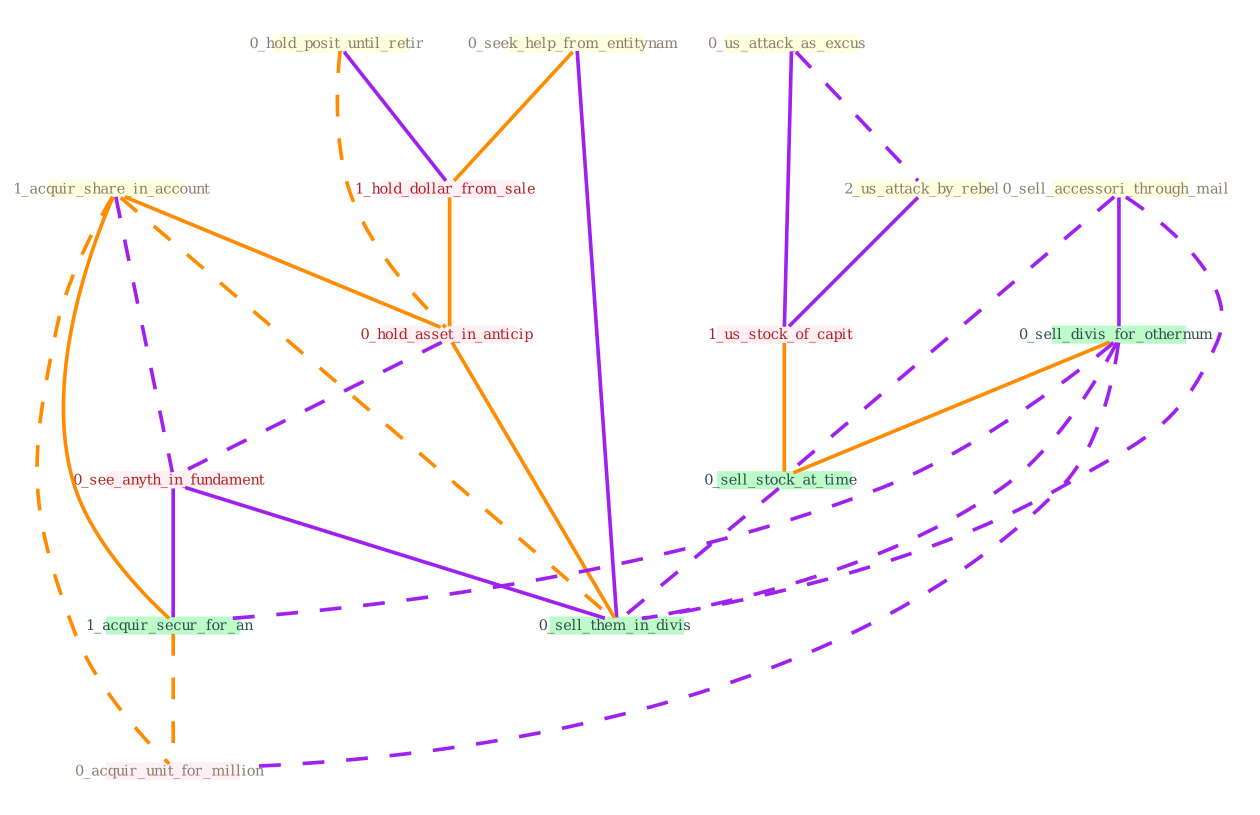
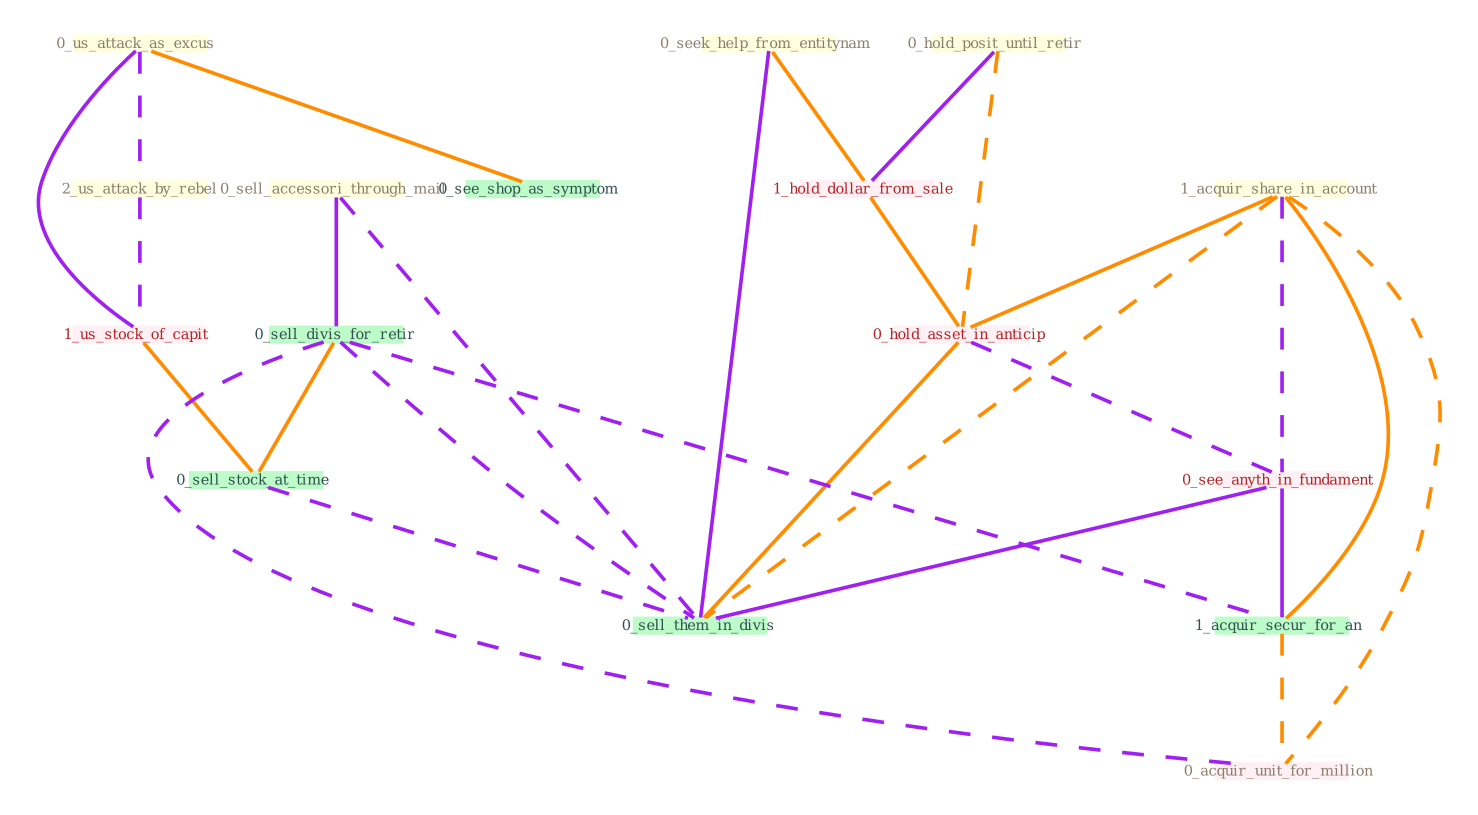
  graph {
    node [color="#ffffe0" fixedsize=true fontcolor="#8b7d6b" fontsize=4 shape=polygon style=filled]
    edge [color=purple style=dashed w=1]
    "0_us_attack_as_excus " [height=.06 width=.5]
    "0_hold_posit_until_retir " [height=.06 width=.5]
    "0_seek_help_from_entitynam " [height=.06 width=.5]
    "0_sell_accessori_through_mail " [height=.06 width=.5]
    "1_acquir_share_in_account " [height=.06 width=.5]
    n6 [height=.06 label="2_us_attack_by_rebel" width=.5]
    "1_us_stock_of_capit " [color="#fff0f5" fontcolor="#b22222" height=.06 width=.5]
    "1_hold_dollar_from_sale " [color="#fff0f5" fontcolor="#b22222" height=.06 width=.5]
    "0_hold_asset_in_anticip " [color="#fff0f5" fontcolor="#b22222" height=.06 width=.5]
    "0_see_anyth_in_fundament " [color="#fff0f5" fontcolor="#b22222" height=.06 width=.5]
    "0_acquir_unit_for_million " [color="#fff0f5" height=.06 width=.5]
+   "0_see_shop_as_symptom " [color="#BDFCC9" fontcolor="#2f4f4f" height=.06 width=.5]
    n13 [color="#BDFCC9" fontcolor="#2f4f4f" height=.06 label="0_sell_them_in_divis" width=.5]
-   "0_sell_divis_for_othernum " [color="#BDFCC9" fontcolor="#2f4f4f" height=.06 width=.5]
+   "0_sell_divis_for_othernum " [color="#BDFCC9" fontcolor="#2f4f4f" height=.06 width=.5 label="0_sell_divis_for_retir"]
    "0_sell_stock_at_time " [color="#BDFCC9" fontcolor="#2f4f4f" height=.06 width=.5]
    "1_acquir_secur_for_an " [color="#BDFCC9" fontcolor="#2f4f4f" height=.06 width=.5]
    subgraph sub_1 {
      "0_us_attack_as_excus "
      "0_hold_posit_until_retir "
      "0_seek_help_from_entitynam "
      "0_sell_accessori_through_mail "
      "1_acquir_share_in_account "
      n6
    }
    subgraph sub_2 {
      "1_us_stock_of_capit "
      "1_hold_dollar_from_sale "
      "0_hold_asset_in_anticip "
      "0_see_anyth_in_fundament "
      "0_acquir_unit_for_million "
    }
    "0_us_attack_as_excus " -- n6 [w=2]
    "0_us_attack_as_excus " -- "1_us_stock_of_capit " [style=solid]
+   "0_us_attack_as_excus " -- "0_see_shop_as_symptom " [color=darkorange style=solid]
    "0_hold_posit_until_retir " -- "1_hold_dollar_from_sale " [style=solid]
    "0_hold_posit_until_retir " -- "0_hold_asset_in_anticip " [color=darkorange]
    "0_seek_help_from_entitynam " -- "1_hold_dollar_from_sale " [color=darkorange style=solid]
    "0_seek_help_from_entitynam " -- n13 [style=solid]
    "0_sell_accessori_through_mail " -- n13
    "0_sell_accessori_through_mail " -- "0_sell_divis_for_othernum " [style=solid]
-   "0_sell_accessori_through_mail " -- "0_sell_stock_at_time "
    "1_acquir_share_in_account " -- "0_hold_asset_in_anticip " [color=darkorange style=solid]
    "1_acquir_share_in_account " -- "0_see_anyth_in_fundament "
    "1_acquir_share_in_account " -- "0_acquir_unit_for_million " [color=darkorange]
    "1_acquir_share_in_account " -- n13 [color=darkorange]
    "1_acquir_share_in_account " -- "1_acquir_secur_for_an " [color=darkorange style=solid]
-   n6 -- "1_us_stock_of_capit " [style=solid]
+   n6 -- "1_us_stock_of_capit "
    "1_us_stock_of_capit " -- "0_sell_stock_at_time " [color=darkorange style=solid]
    "1_hold_dollar_from_sale " -- "0_hold_asset_in_anticip " [color=darkorange style=solid]
    "0_hold_asset_in_anticip " -- "0_see_anyth_in_fundament "
    "0_hold_asset_in_anticip " -- n13 [color=darkorange style=solid]
    "0_see_anyth_in_fundament " -- n13 [style=solid]
    "0_see_anyth_in_fundament " -- "1_acquir_secur_for_an " [style=solid]
    "0_sell_divis_for_othernum " -- "0_acquir_unit_for_million "
    "0_sell_divis_for_othernum " -- n13
    "0_sell_divis_for_othernum " -- "0_sell_stock_at_time " [color=darkorange style=solid]
    "0_sell_divis_for_othernum " -- "1_acquir_secur_for_an "
    "0_sell_stock_at_time " -- n13
    "1_acquir_secur_for_an " -- "0_acquir_unit_for_million " [color=darkorange w=2]
  }
